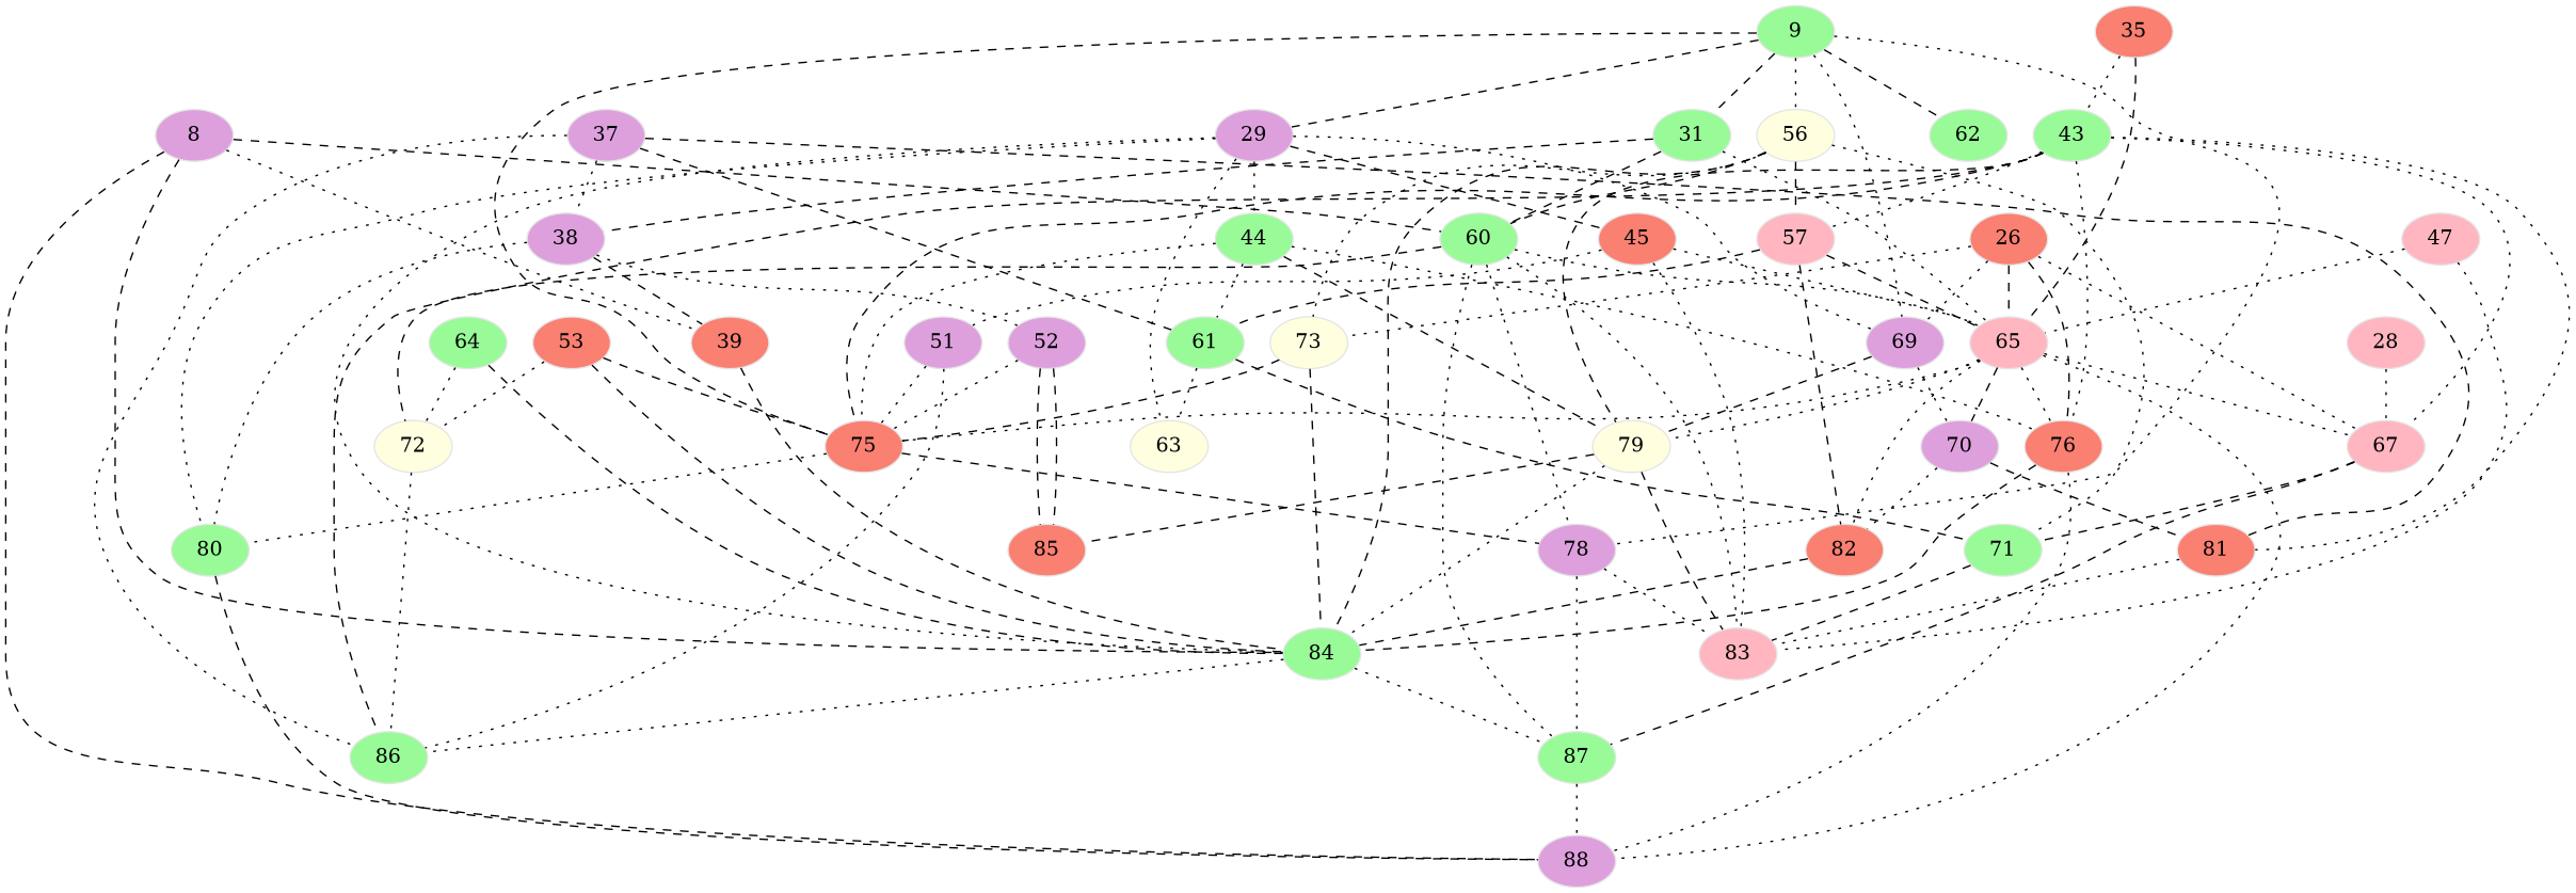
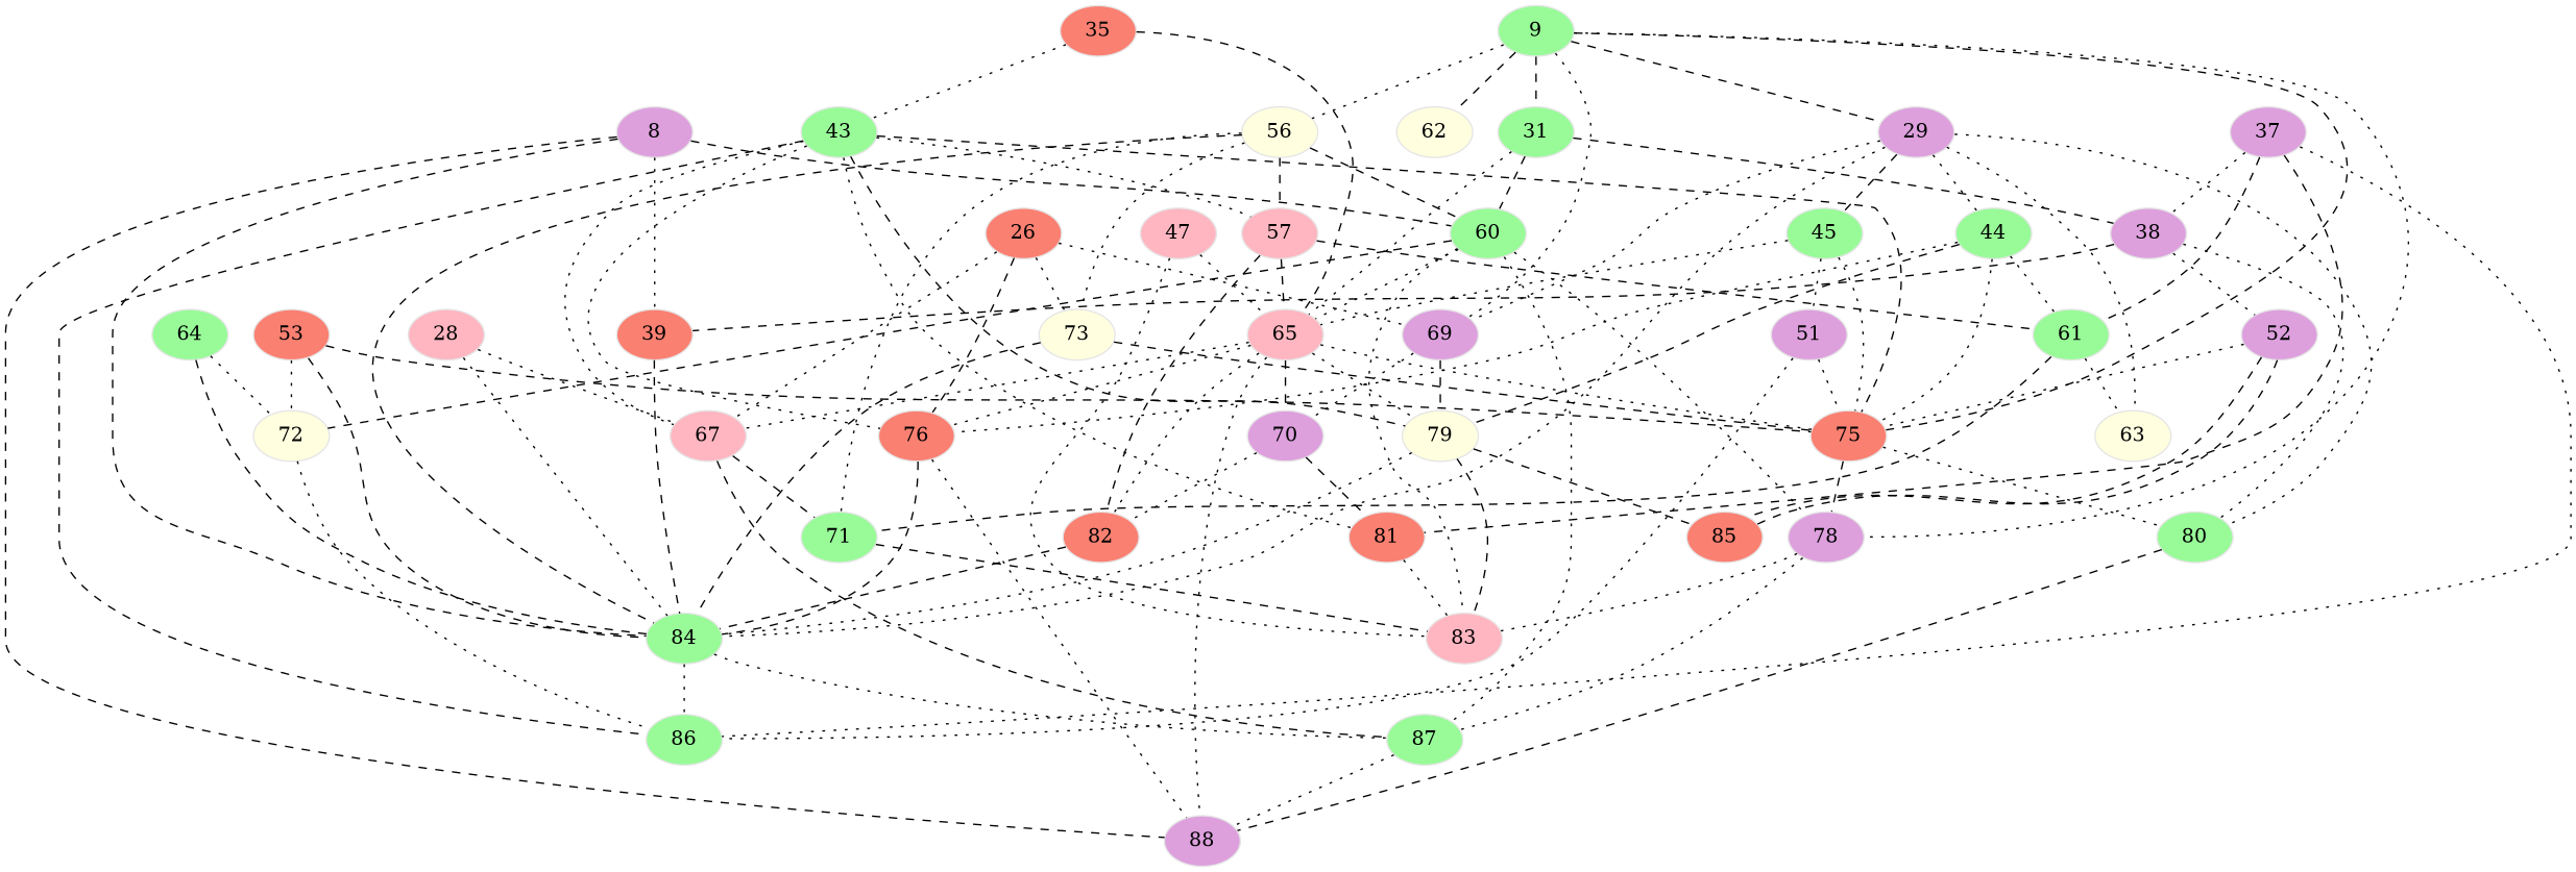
  graph {
    fontname="DejaVu Serif"
    node [color=gray90 fillcolor=palegreen fontname="DejaVu Serif" style=filled]
    edge [fontname="DejaVu Serif" style=dotted]
    39 [fillcolor=salmon super="+24"]
    84 [super="+74+77"]
    8 [fillcolor=plum]
    60 [super="+41+59"]
    88 [fillcolor=plum super="+46"]
    78 [fillcolor=plum super="+50"]
    65 [fillcolor=lightpink super="+4+27+54"]
    83 [fillcolor=lightpink super="+66"]
    72 [fillcolor=lightyellow super="+30"]
    87 [super="+16"]
    86
    9 [super="+6"]
    29 [fillcolor=plum super="+12+21"]
    31
    56 [fillcolor=lightyellow super="+18"]
-   62
+   62 [fillcolor=lightyellow]
    69 [fillcolor=plum super="+48+55"]
    75 [fillcolor=salmon super="+34+32+20"]
    44 [super="+7"]
-   45 [fillcolor=salmon]
+   45
    63 [fillcolor=lightyellow]
    80
    38 [fillcolor=plum]
    73 [fillcolor=lightyellow]
    57 [fillcolor=lightpink]
    71
    79 [fillcolor=lightyellow super="+68"]
    70 [fillcolor=plum]
    67 [fillcolor=lightpink super="+49"]
    76 [fillcolor=salmon super="+28"]
    82 [fillcolor=salmon super="+36"]
    26 [fillcolor=salmon]
    61 [super="+22"]
    51 [fillcolor=plum super="+23"]
    52 [fillcolor=plum]
    43 [super="+15+33+42"]
    81 [fillcolor=salmon]
    35 [fillcolor=salmon]
    37 [fillcolor=plum]
    85 [fillcolor=salmon]
    47 [fillcolor=lightpink]
    53 [fillcolor=salmon]
    n43 [fillcolor=lightpink label=28]
    64
    39 -- 84 [style=dashed]
    84 -- 87
    84 -- 86
    8 -- 39 [weight=2]
    8 -- 84 [style=dashed]
    8 -- 60 [style=dashed]
    8 -- 88 [style=dashed]
    60 -- 78
    60 -- 65
    60 -- 83
    60 -- 72 [style=dashed weight=2]
    60 -- 87
    78 -- 83 [weight=2]
    78 -- 87 [weight=2]
    65 -- 88
    65 -- 75
    65 -- 79 [weight=2]
    65 -- 70 [style=dashed weight=2]
    65 -- 67
    65 -- 76
    65 -- 82
    72 -- 86
    87 -- 88
    9 -- 78 [weight=2]
    9 -- 29 [style=dashed]
    9 -- 31 [style=dashed]
    9 -- 56 [weight=3]
    9 -- 62 [style=dashed weight=2]
    9 -- 69
    9 -- 75 [style=dashed]
    29 -- 84
    29 -- 69
    29 -- 44 [weight=2]
    29 -- 45 [style=dashed]
    29 -- 63
    29 -- 80
    31 -- 60 [style=dashed]
    31 -- 65 [weight=2]
    31 -- 38 [style=dashed]
    56 -- 84 [style=dashed]
    56 -- 60 [style=dashed weight=2]
    56 -- 73
    56 -- 57 [style=dashed]
    56 -- 71
    69 -- 79 [style=dashed weight=2]
    69 -- 70
    75 -- 78 [style=dashed weight=2]
    75 -- 80
    44 -- 75
    44 -- 79 [style=dashed]
    44 -- 76 [weight=2]
    44 -- 61
    45 -- 65
-   45 -- 83
+   45 -- 75
    45 -- 51
    80 -- 88 [style=dashed]
    38 -- 39 [style=dashed]
    38 -- 80
    38 -- 52
    73 -- 84 [style=dashed]
    73 -- 75 [style=dashed]
    57 -- 65 [style=dashed]
    57 -- 82 [style=dashed]
    57 -- 61 [style=dashed]
    71 -- 83 [style=dashed]
    79 -- 84 [weight=2]
    79 -- 83 [style=dashed]
    79 -- 85 [style=dashed]
    70 -- 82
    70 -- 81 [style=dashed]
    67 -- 87 [style=dashed]
    67 -- 71 [style=dashed]
    76 -- 84 [style=dashed weight=2]
    76 -- 88
    82 -- 84 [style=dashed]
-   26 -- 65 [style=dashed]
    26 -- 69
    26 -- 73
    26 -- 67 [weight=2]
    26 -- 76 [style=dashed]
    61 -- 63
    61 -- 71 [style=dashed]
    51 -- 86
    51 -- 75 [weight=2]
    52 -- 75
    52 -- 85 [style=dashed]
    52 -- 85 [style=dashed]
    43 -- 86 [style=dashed]
    43 -- 75 [style=dashed weight=2]
    43 -- 57
    43 -- 79 [style=dashed]
    43 -- 67
    43 -- 76
    43 -- 81
    81 -- 83
    35 -- 65 [style=dashed]
    35 -- 43
    37 -- 86
    37 -- 38
    37 -- 61 [style=dashed]
    37 -- 81 [style=dashed]
    47 -- 65
    47 -- 83
    53 -- 84 [style=dashed]
    53 -- 72
    53 -- 75 [style=dashed]
+   n43 -- 84
    n43 -- 67
    64 -- 84 [style=dashed]
    64 -- 72
  }
